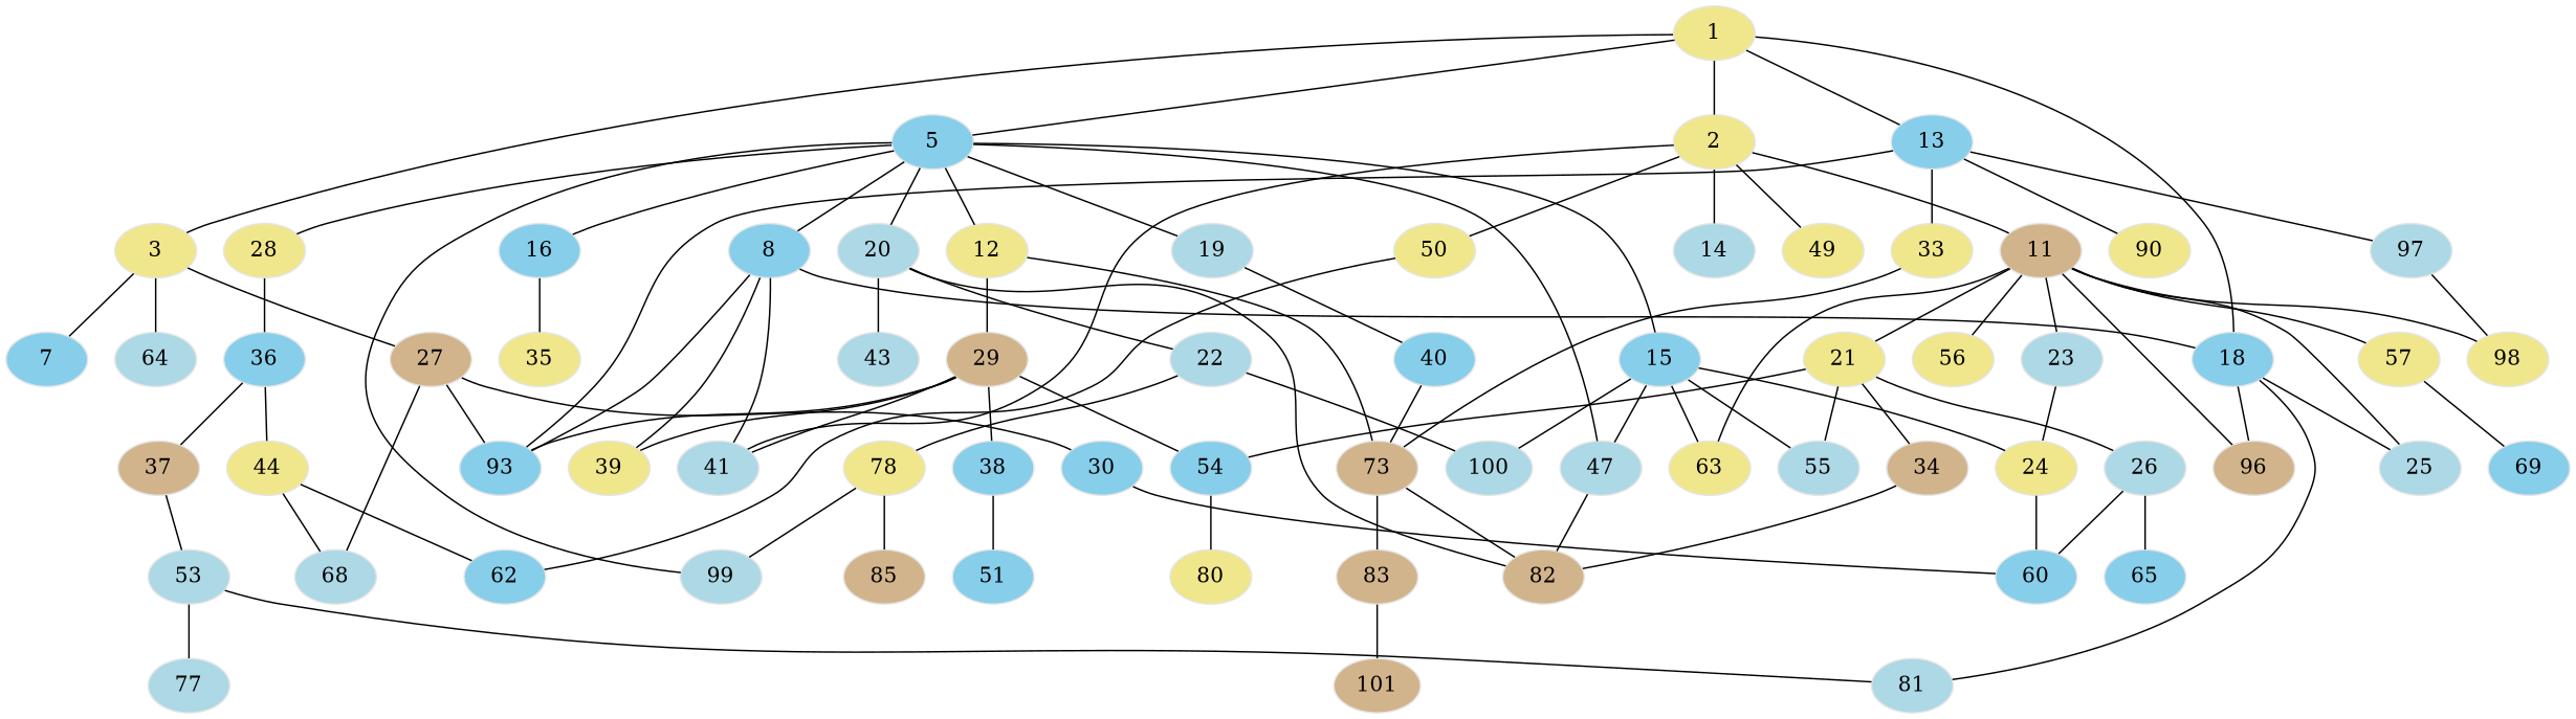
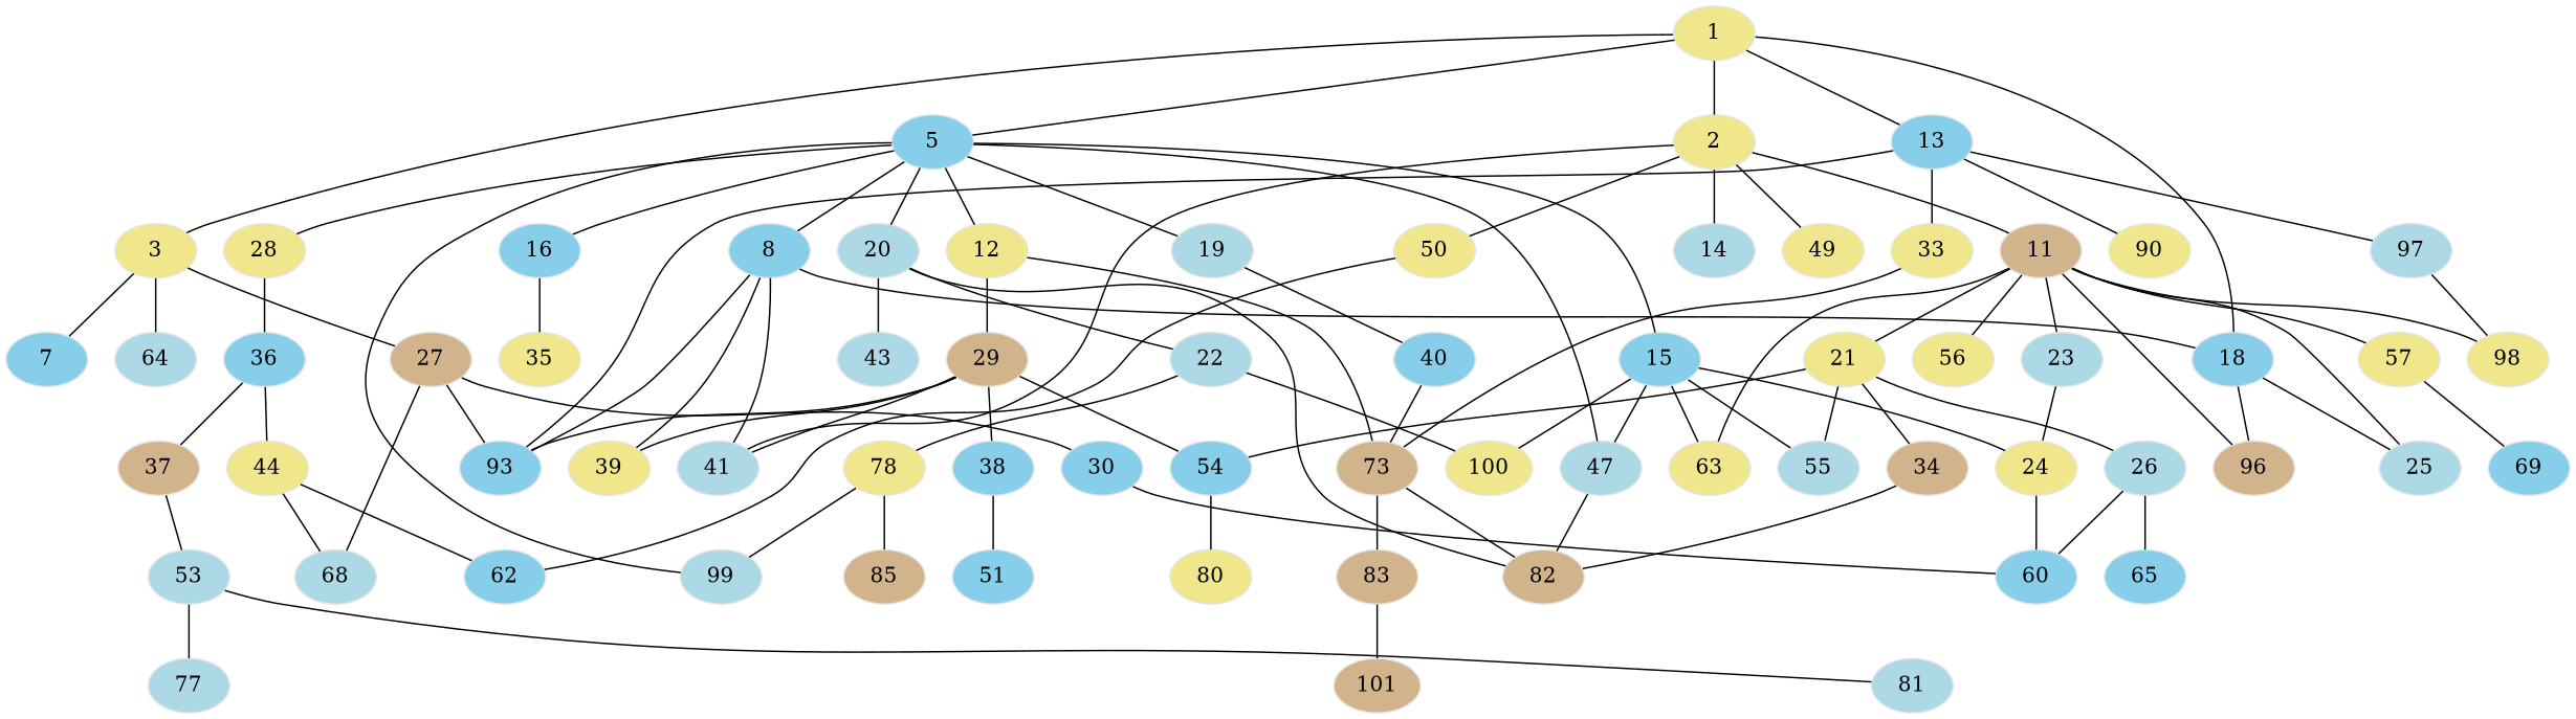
  graph {
    node [color=gray90 fillcolor=khaki style=filled]
    1 [super="+66"]
    2 [super="+6"]
    3 [super="+4"]
    5 [fillcolor=skyblue super="+9"]
    13 [fillcolor=skyblue super="+86"]
    18 [fillcolor=skyblue super="+31"]
    11 [fillcolor=tan super="+42"]
    14 [fillcolor=lightblue]
    41 [fillcolor=lightblue]
    49
    50
    7 [fillcolor=skyblue super="+10"]
    27 [fillcolor=tan super="+95"]
    64 [fillcolor=lightblue]
    8 [fillcolor=skyblue super="+52"]
    12
    15 [fillcolor=skyblue super="+17"]
    16 [fillcolor=skyblue]
    19 [fillcolor=lightblue]
    20 [fillcolor=lightblue]
    28
    47 [fillcolor=lightblue super="+94"]
    99 [fillcolor=lightblue super="+102"]
    33
    90
    93 [fillcolor=skyblue]
    97 [fillcolor=lightblue]
    25 [fillcolor=lightblue]
    96 [fillcolor=tan]
    81 [fillcolor=lightblue]
    21 [super="+32"]
    23 [fillcolor=lightblue]
    56
    57 [super="+75"]
    63 [super="+72"]
    98
    62 [fillcolor=skyblue super="+74"]
    30 [fillcolor=skyblue]
    68 [fillcolor=lightblue]
    39
    29 [fillcolor=tan super="+48"]
    73 [fillcolor=tan super="+79"]
    24 [super="+67"]
    55 [fillcolor=lightblue]
-   100 [fillcolor=lightblue]
+   100
    35
    40 [fillcolor=skyblue super="+70"]
    22 [fillcolor=lightblue super="+76"]
    43 [fillcolor=lightblue]
    82 [fillcolor=tan super="+92"]
    36 [fillcolor=skyblue super="+87"]
    54 [fillcolor=skyblue super="+89"]
    38 [fillcolor=skyblue super="+45"]
    26 [fillcolor=lightblue super="+84"]
    34 [fillcolor=tan super="+59"]
    69 [fillcolor=skyblue]
    83 [fillcolor=tan super="+103"]
    60 [fillcolor=skyblue]
    78 [super="+91"]
    65 [fillcolor=skyblue]
    80
    85 [fillcolor=tan]
    37 [fillcolor=tan]
    44 [super="+88"]
    51 [fillcolor=skyblue super="+61"]
    53 [fillcolor=lightblue super="+58"]
    77 [fillcolor=lightblue]
    101 [fillcolor=tan]
    1 -- 2
    1 -- 3
    1 -- 5
    1 -- 13
    1 -- 18
    2 -- 11
    2 -- 14
    2 -- 41
    2 -- 49
    2 -- 50
    3 -- 7
    3 -- 27
    3 -- 64
    5 -- 8
    5 -- 12
    5 -- 15
    5 -- 16
    5 -- 19
    5 -- 20
    5 -- 28
    5 -- 47
    5 -- 99
    13 -- 33
    13 -- 90
    13 -- 93
    13 -- 97
    18 -- 25
    18 -- 96
-   18 -- 81
    11 -- 25
    11 -- 96
    11 -- 21
    11 -- 23
    11 -- 56
    11 -- 57
    11 -- 63
    11 -- 98
    50 -- 62
    27 -- 93
    27 -- 30
    27 -- 68
    8 -- 18
    8 -- 41
    8 -- 93
    8 -- 39
    12 -- 29
    12 -- 73
    15 -- 47
    15 -- 63
    15 -- 24
    15 -- 55
    15 -- 100
    16 -- 35
    19 -- 40
    20 -- 22
    20 -- 43
    20 -- 82
    28 -- 36
    47 -- 82
    33 -- 73
    97 -- 98
    21 -- 55
    21 -- 54
    21 -- 26
    21 -- 34
    23 -- 24
    57 -- 69
    30 -- 60
    29 -- 41
    29 -- 93
    29 -- 39
    29 -- 54
    29 -- 38
    73 -- 82
    73 -- 83
    24 -- 60
    40 -- 73
    22 -- 100
    22 -- 78
    36 -- 37
    36 -- 44
    54 -- 80
    38 -- 51
    26 -- 60
    26 -- 65
    34 -- 82
    83 -- 101
    78 -- 99
    78 -- 85
    37 -- 53
    44 -- 62
    44 -- 68
    53 -- 81
    53 -- 77
  }
